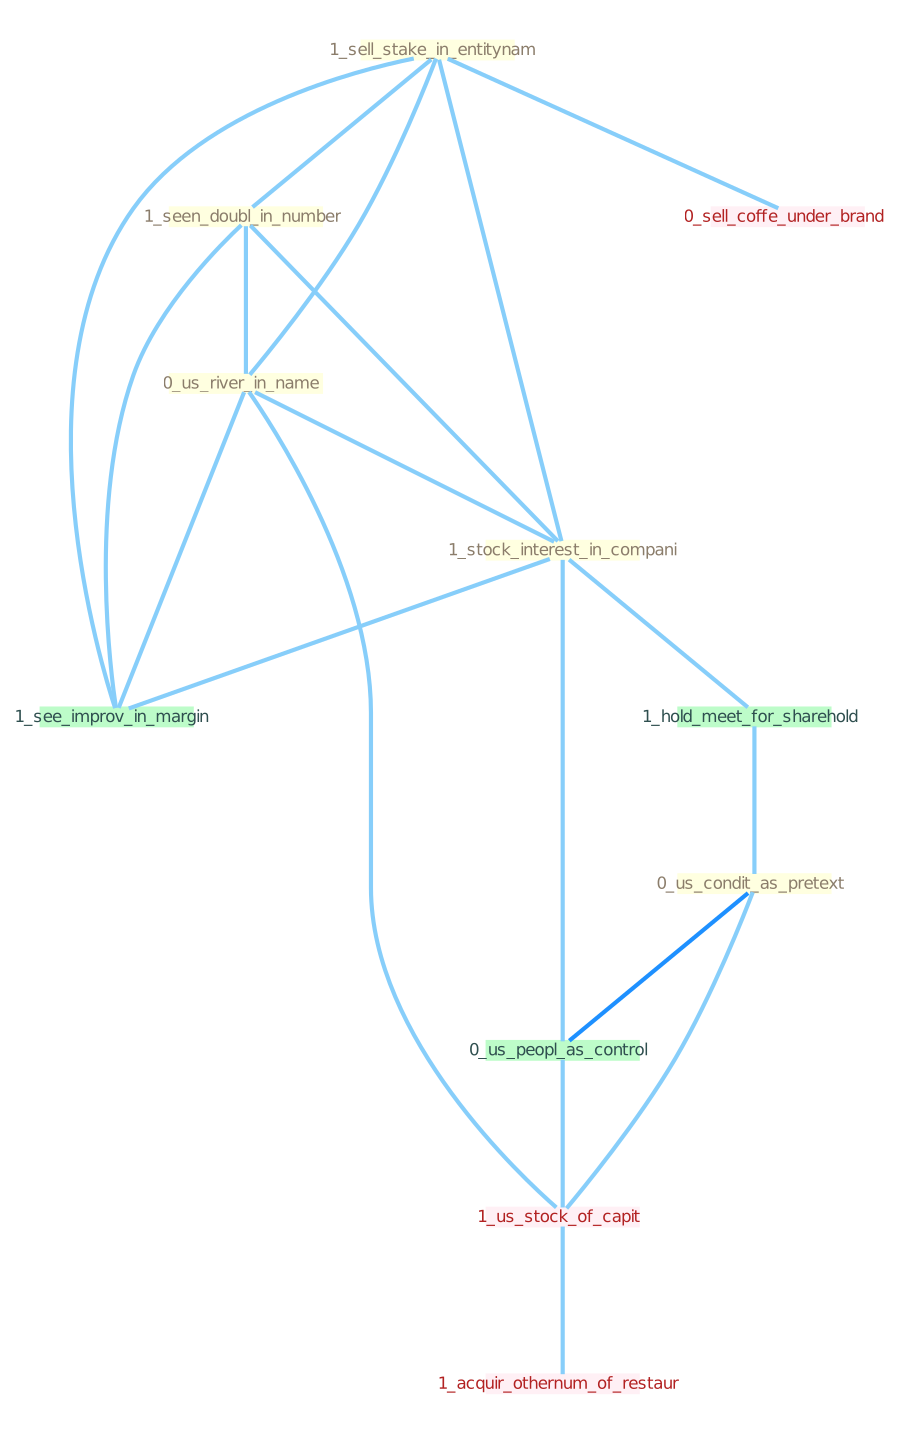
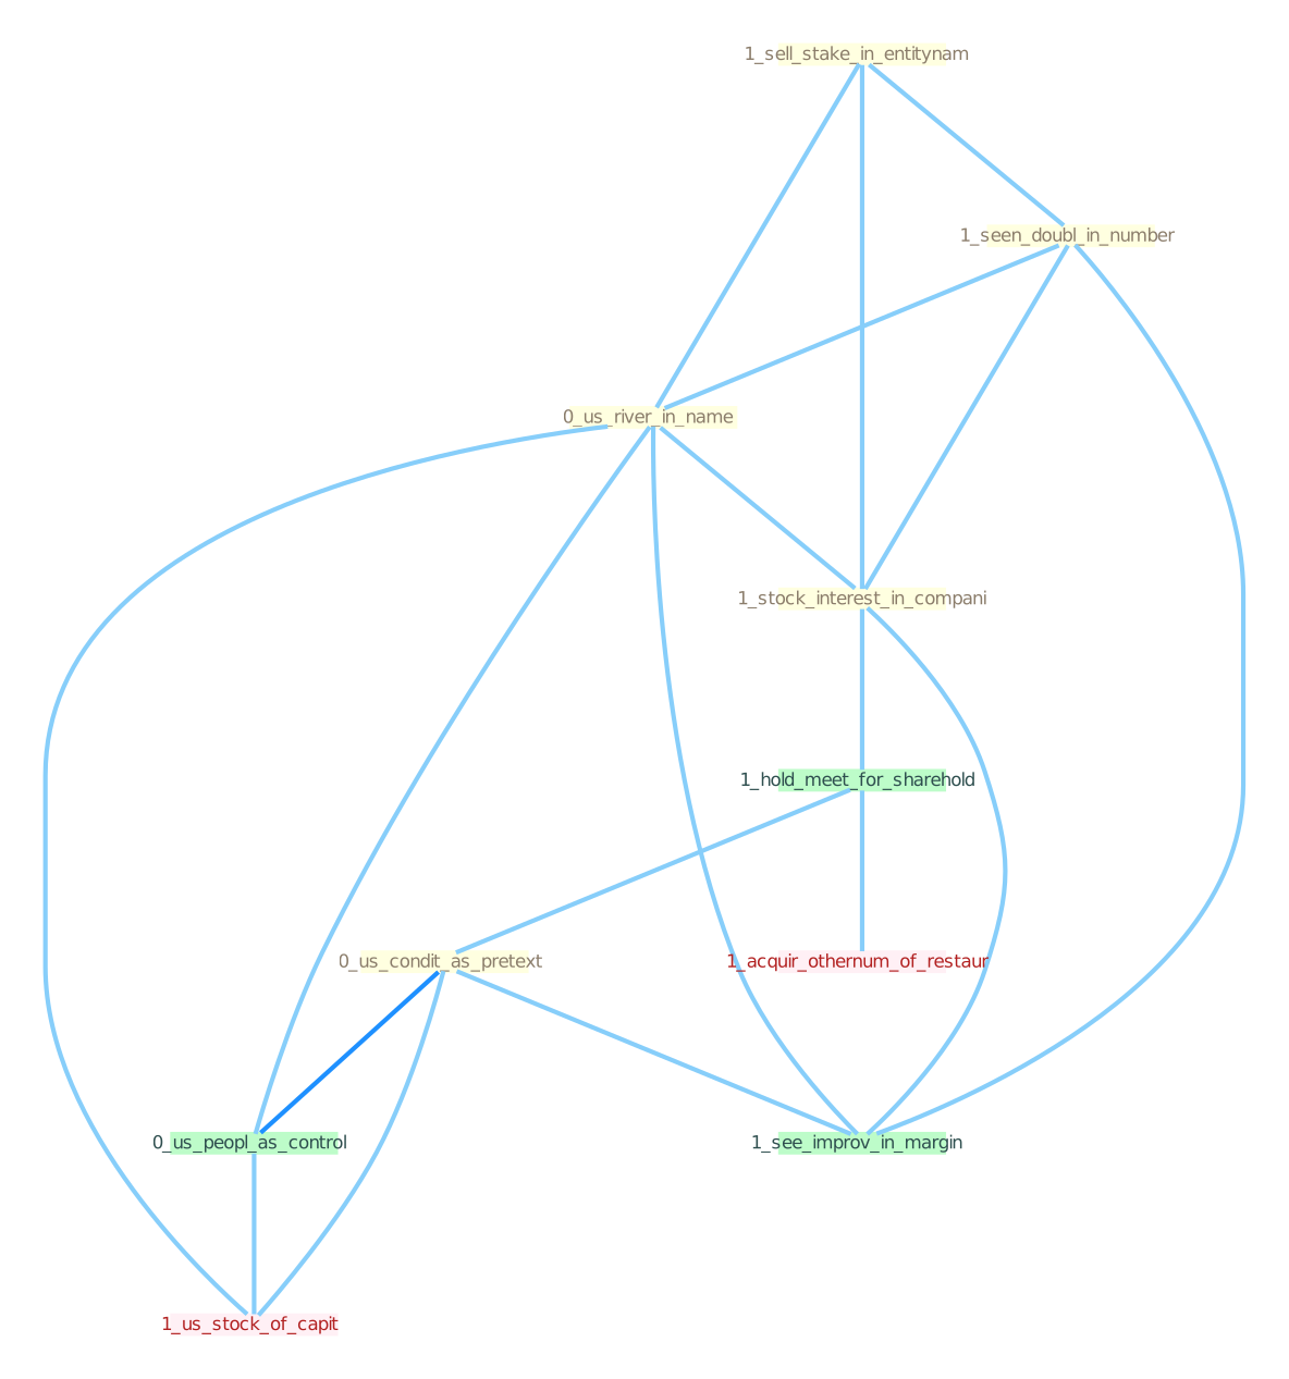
  graph {
    fontname="DejaVu Sans"
    node [color="#ffffe0" fixedsize=true fontcolor="#8b7d6b" fontname="DejaVu Sans" fontsize=4 shape=polygon style=filled]
    edge [color="#87cefa" fontname="DejaVu Sans" w=1]
    "1_sell_stake_in_entitynam " [height=.06 width=.5]
    "1_seen_doubl_in_number " [height=.06 width=.5]
    "0_us_river_in_name " [height=.06 width=.5]
    "0_us_condit_as_pretext " [height=.06 width=.5]
    n5 [height=.06 label="1_stock_interest_in_compani" width=.5]
    "1_us_stock_of_capit " [color="#fff0f5" fontcolor="#b22222" height=.06 width=.5]
-   "0_sell_coffe_under_brand " [color="#fff0f5" fontcolor="#b22222" height=.06 width=.5]
    "1_acquir_othernum_of_restaur " [color="#fff0f5" fontcolor="#b22222" height=.06 width=.5]
    "1_see_improv_in_margin " [color="#BDFCC9" fontcolor="#2f4f4f" height=.06 width=.5]
    "0_us_peopl_as_control " [color="#BDFCC9" fontcolor="#2f4f4f" height=.06 width=.5]
    "1_hold_meet_for_sharehold " [color="#BDFCC9" fontcolor="#2f4f4f" height=.06 width=.5]
    subgraph sub_1 {
      "1_sell_stake_in_entitynam "
      "1_seen_doubl_in_number "
      "0_us_river_in_name "
      "0_us_condit_as_pretext "
      n5
    }
    subgraph sub_2 {
      "1_us_stock_of_capit "
-     "0_sell_coffe_under_brand "
      "1_acquir_othernum_of_restaur "
    }
    "1_sell_stake_in_entitynam " -- "1_seen_doubl_in_number "
    "1_sell_stake_in_entitynam " -- "0_us_river_in_name "
    "1_sell_stake_in_entitynam " -- n5
-   "1_sell_stake_in_entitynam " -- "0_sell_coffe_under_brand "
-   "1_sell_stake_in_entitynam " -- "1_see_improv_in_margin "
+   "0_us_condit_as_pretext " -- "1_see_improv_in_margin "
    "1_seen_doubl_in_number " -- "0_us_river_in_name "
    "1_seen_doubl_in_number " -- n5
    "1_seen_doubl_in_number " -- "1_see_improv_in_margin "
    "0_us_river_in_name " -- n5
    "0_us_river_in_name " -- "1_us_stock_of_capit "
    "0_us_river_in_name " -- "1_see_improv_in_margin "
-   n5 -- "0_us_peopl_as_control "
+   "0_us_river_in_name " -- "0_us_peopl_as_control "
    "0_us_condit_as_pretext " -- "1_us_stock_of_capit "
    "0_us_condit_as_pretext " -- "0_us_peopl_as_control " [color="#1e90ff" w=2]
    n5 -- "1_see_improv_in_margin "
    n5 -- "1_hold_meet_for_sharehold "
-   "1_us_stock_of_capit " -- "1_acquir_othernum_of_restaur "
+   "1_hold_meet_for_sharehold " -- "1_acquir_othernum_of_restaur "
    "0_us_peopl_as_control " -- "1_us_stock_of_capit "
    "1_hold_meet_for_sharehold " -- "0_us_condit_as_pretext "
  }
